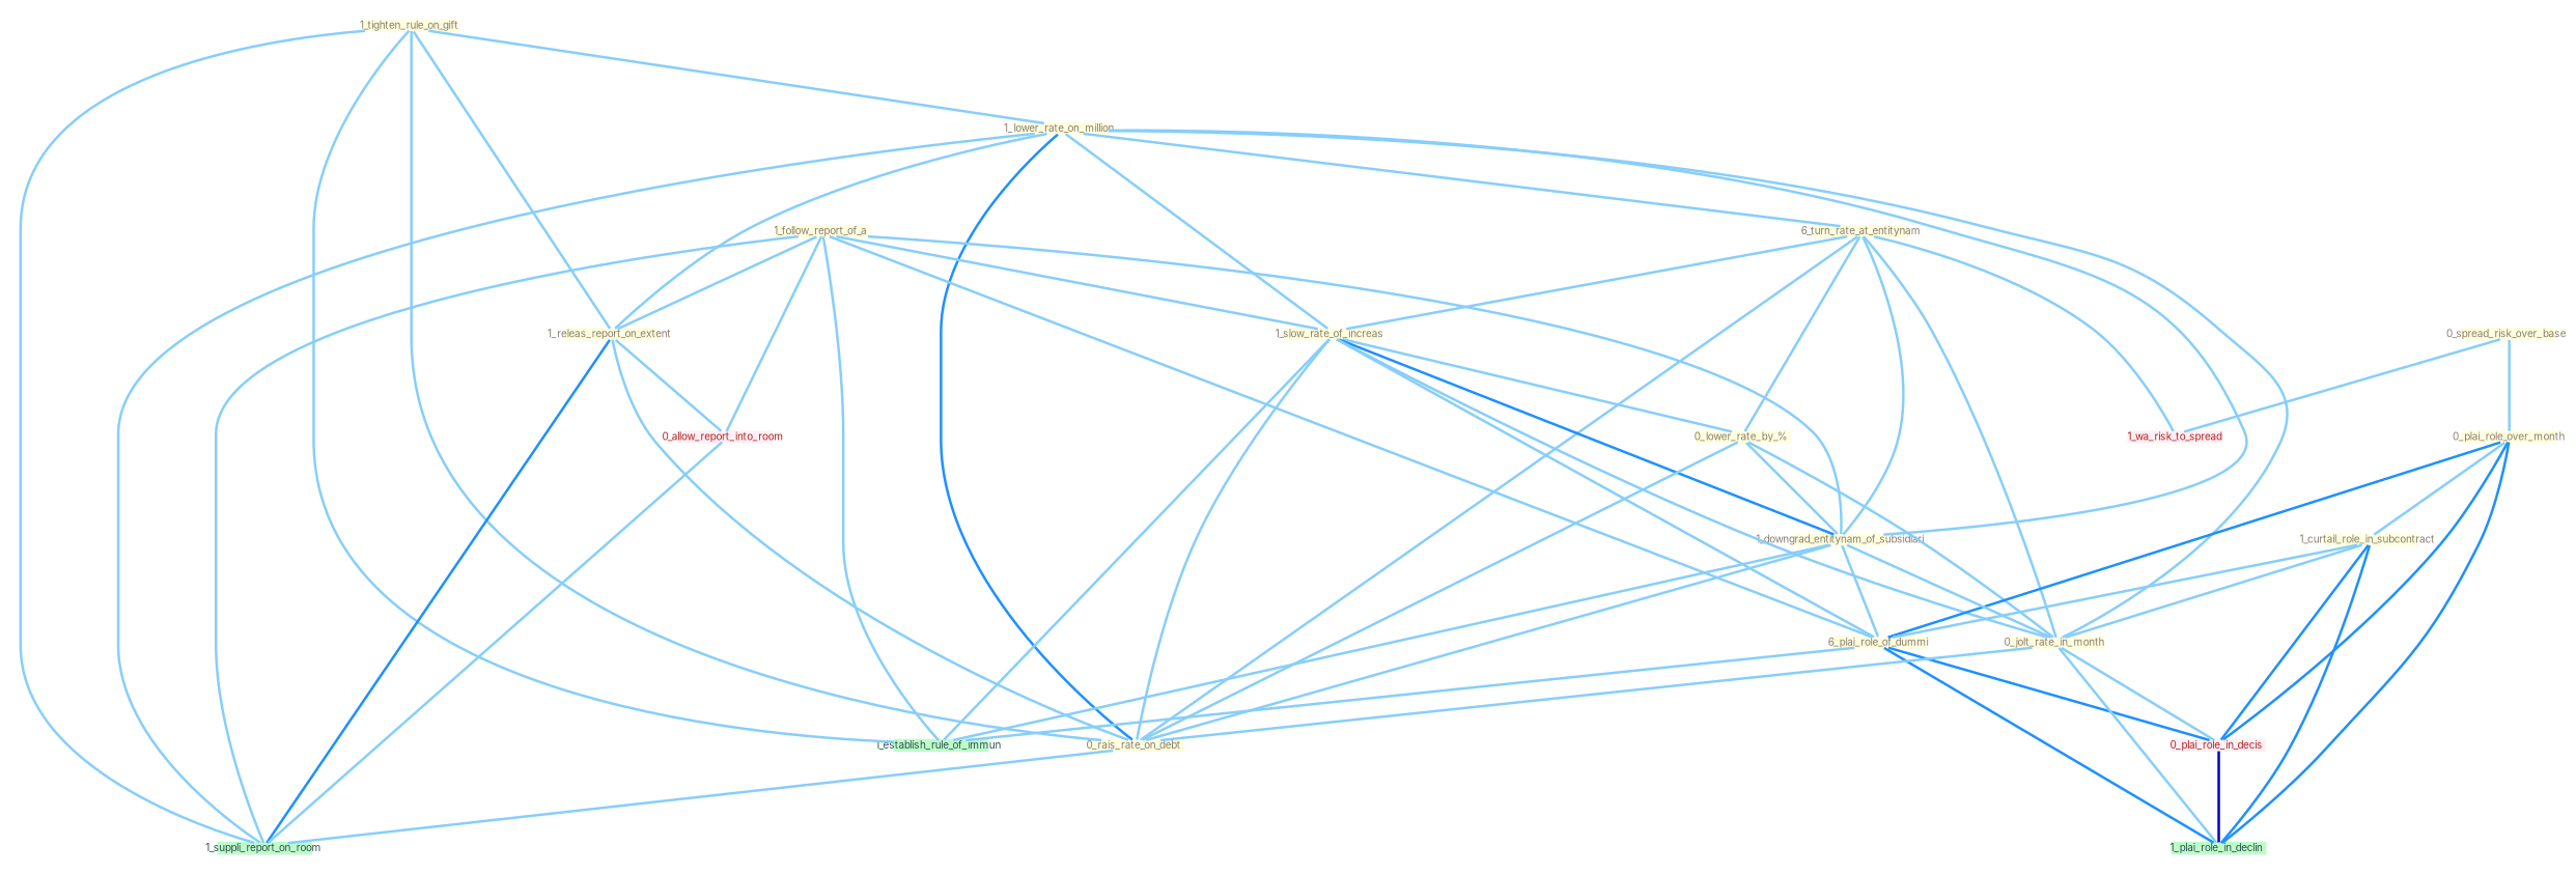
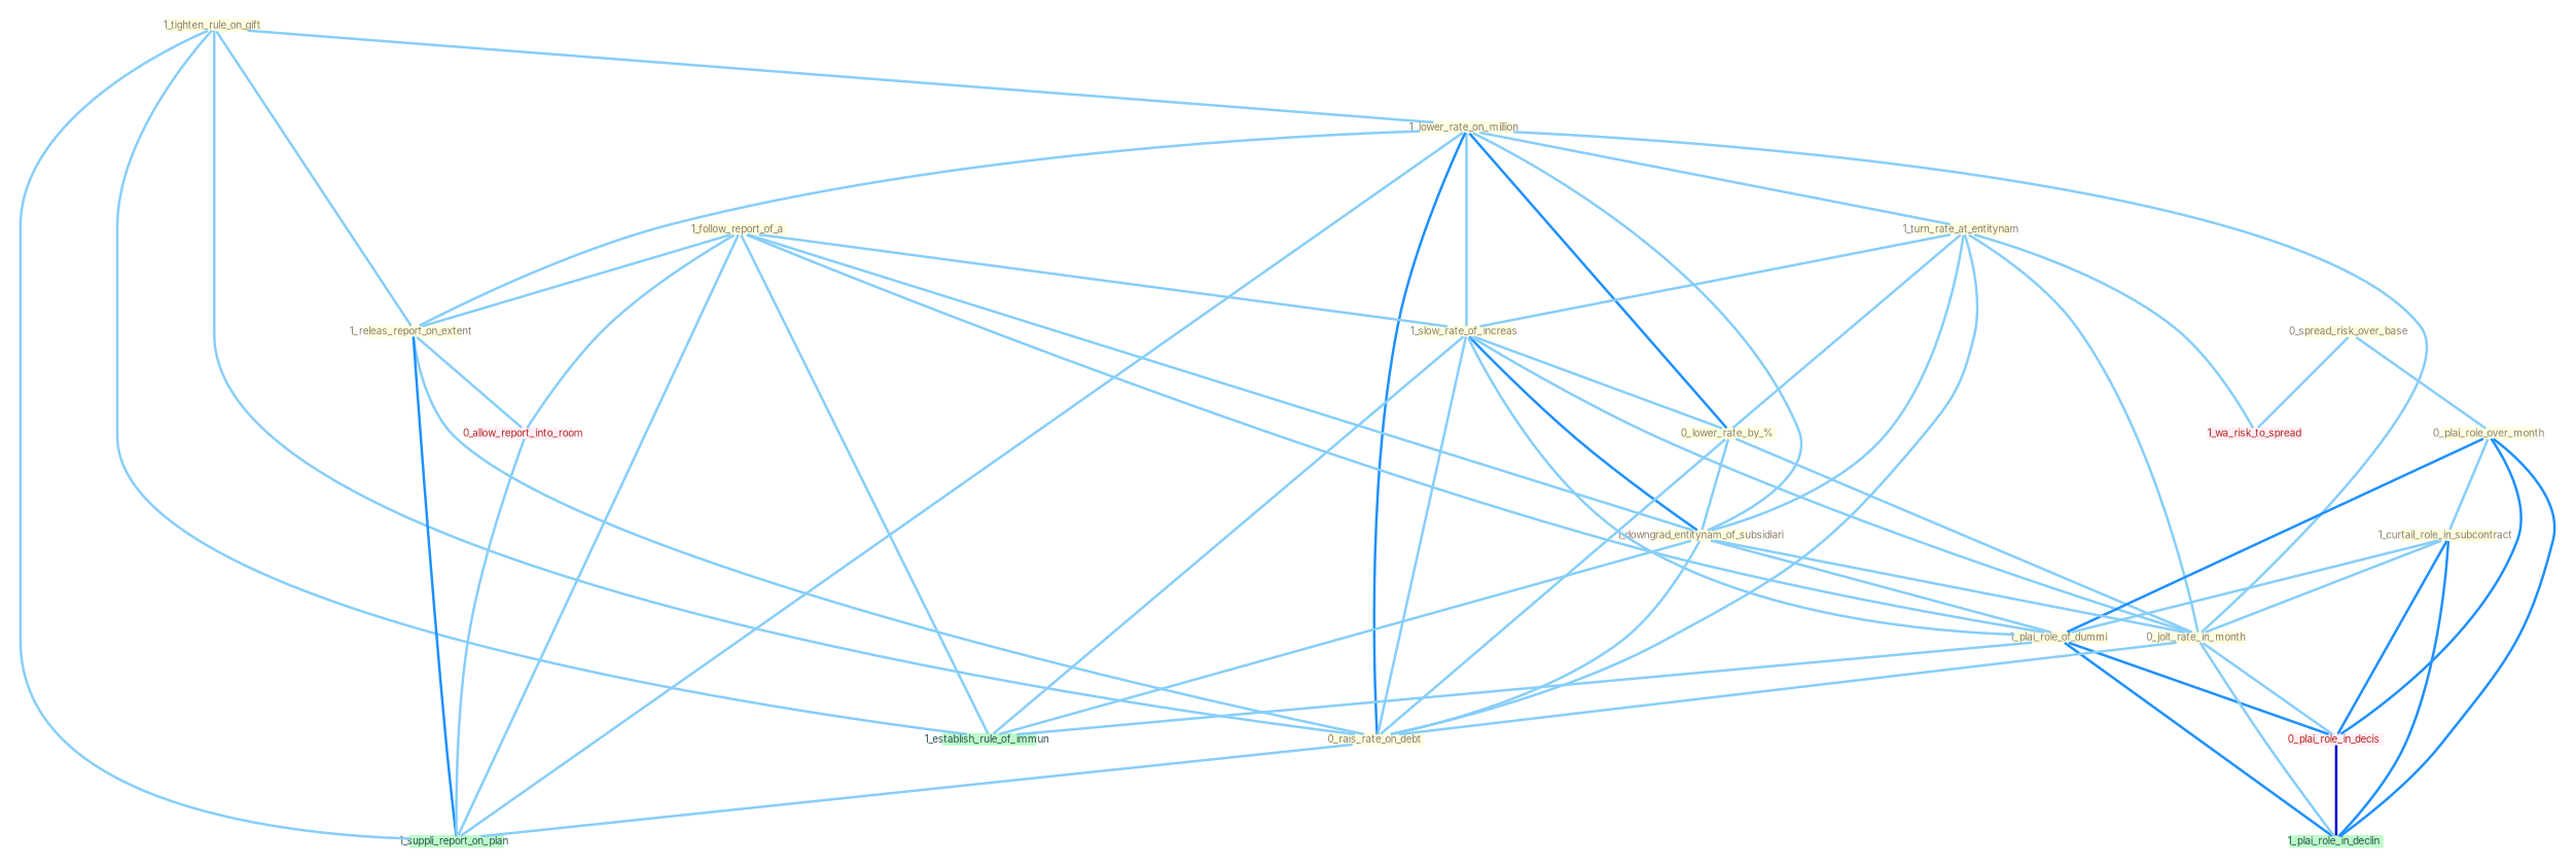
  graph {
    fontname=Inter
    node [color="#ffffe0" fixedsize=true fontcolor="#8b7d6b" fontname=Inter fontsize=4 shape=polygon style=filled]
    edge [color="#87cefa" fontname=Inter w=1]
    "1_tighten_rule_on_gift " [height=.06 width=.5]
    "0_spread_risk_over_base " [height=.06 width=.5]
    "1_lower_rate_on_million " [height=.06 width=.5]
    "1_follow_report_of_a " [height=.06 width=.5]
    "1_releas_report_on_extent " [height=.06 width=.5]
-   "1_turn_rate_at_entitynam " [height=.06 width=.5 label="6_turn_rate_at_entitynam"]
+   "1_turn_rate_at_entitynam " [height=.06 width=.5]
    "1_slow_rate_of_increas " [height=.06 width=.5]
    "0_lower_rate_by_% " [height=.06 width=.5]
    n9 [height=.06 label="0_plai_role_over_month" width=.5]
    n10 [height=.06 label="1_downgrad_entitynam_of_subsidiari" width=.5]
    "1_curtail_role_in_subcontract " [height=.06 width=.5]
-   "1_plai_role_of_dummi " [height=.06 width=.5 label="6_plai_role_of_dummi"]
+   "1_plai_role_of_dummi " [height=.06 width=.5]
    "0_jolt_rate_in_month " [height=.06 width=.5]
    "0_rais_rate_on_debt " [height=.06 width=.5]
    n15 [color="#fff0f5" fontcolor="#b22222" height=.06 label="1_wa_risk_to_spread" width=.5]
    "0_plai_role_in_decis " [color="#fff0f5" fontcolor="#b22222" height=.06 width=.5]
    "0_allow_report_into_room " [color="#fff0f5" fontcolor="#b22222" height=.06 width=.5]
    "1_establish_rule_of_immun " [color="#BDFCC9" fontcolor="#2f4f4f" height=.06 width=.5]
-   "1_suppli_report_on_plan " [color="#BDFCC9" fontcolor="#2f4f4f" height=.06 width=.5 label="1_suppli_report_on_room"]
+   "1_suppli_report_on_plan " [color="#BDFCC9" fontcolor="#2f4f4f" height=.06 width=.5]
    "1_plai_role_in_declin " [color="#BDFCC9" fontcolor="#2f4f4f" height=.06 width=.5]
    subgraph sub_1 {
      "1_tighten_rule_on_gift "
      "0_spread_risk_over_base "
      "1_lower_rate_on_million "
      "1_follow_report_of_a "
      "1_releas_report_on_extent "
      "1_turn_rate_at_entitynam "
      "1_slow_rate_of_increas "
      "0_lower_rate_by_% "
      n9
      n10
      "1_curtail_role_in_subcontract "
      "1_plai_role_of_dummi "
      "0_jolt_rate_in_month "
      "0_rais_rate_on_debt "
    }
    subgraph sub_2 {
      n15
      "0_plai_role_in_decis "
      "0_allow_report_into_room "
    }
    "1_tighten_rule_on_gift " -- "1_lower_rate_on_million "
    "1_tighten_rule_on_gift " -- "1_releas_report_on_extent "
    "1_tighten_rule_on_gift " -- "0_rais_rate_on_debt "
    "1_tighten_rule_on_gift " -- "1_establish_rule_of_immun "
    "1_tighten_rule_on_gift " -- "1_suppli_report_on_plan "
    "0_spread_risk_over_base " -- n9
    "0_spread_risk_over_base " -- n15
    "1_lower_rate_on_million " -- "1_releas_report_on_extent "
    "1_lower_rate_on_million " -- "1_turn_rate_at_entitynam "
    "1_lower_rate_on_million " -- "1_slow_rate_of_increas "
+   "1_lower_rate_on_million " -- "0_lower_rate_by_% " [color="#1e90ff" w=2]
    "1_lower_rate_on_million " -- n10
    "1_lower_rate_on_million " -- "0_jolt_rate_in_month "
    "1_lower_rate_on_million " -- "0_rais_rate_on_debt " [color="#1e90ff" w=2]
    "1_lower_rate_on_million " -- "1_suppli_report_on_plan "
    "1_follow_report_of_a " -- "1_releas_report_on_extent "
    "1_follow_report_of_a " -- "1_slow_rate_of_increas "
    "1_follow_report_of_a " -- n10
    "1_follow_report_of_a " -- "1_plai_role_of_dummi "
    "1_follow_report_of_a " -- "0_allow_report_into_room "
    "1_follow_report_of_a " -- "1_establish_rule_of_immun "
    "1_follow_report_of_a " -- "1_suppli_report_on_plan "
    "1_releas_report_on_extent " -- "0_rais_rate_on_debt "
    "1_releas_report_on_extent " -- "0_allow_report_into_room "
    "1_releas_report_on_extent " -- "1_suppli_report_on_plan " [color="#1e90ff" w=2]
    "1_turn_rate_at_entitynam " -- "1_slow_rate_of_increas "
    "1_turn_rate_at_entitynam " -- "0_lower_rate_by_% "
    "1_turn_rate_at_entitynam " -- n10
    "1_turn_rate_at_entitynam " -- "0_jolt_rate_in_month "
    "1_turn_rate_at_entitynam " -- "0_rais_rate_on_debt "
    "1_turn_rate_at_entitynam " -- n15
    "1_slow_rate_of_increas " -- "0_lower_rate_by_% "
    "1_slow_rate_of_increas " -- n10 [color="#1e90ff" w=2]
    "1_slow_rate_of_increas " -- "1_plai_role_of_dummi "
    "1_slow_rate_of_increas " -- "0_jolt_rate_in_month "
    "1_slow_rate_of_increas " -- "0_rais_rate_on_debt "
    "1_slow_rate_of_increas " -- "1_establish_rule_of_immun "
    "0_lower_rate_by_% " -- n10
    "0_lower_rate_by_% " -- "0_jolt_rate_in_month "
    "0_lower_rate_by_% " -- "0_rais_rate_on_debt "
    n9 -- "1_curtail_role_in_subcontract "
    n9 -- "1_plai_role_of_dummi " [color="#1e90ff" w=2]
    n9 -- "0_plai_role_in_decis " [color="#1e90ff" w=2]
    n9 -- "1_plai_role_in_declin " [color="#1e90ff" w=2]
    n10 -- "1_plai_role_of_dummi "
    n10 -- "0_jolt_rate_in_month "
    n10 -- "0_rais_rate_on_debt "
    n10 -- "1_establish_rule_of_immun "
    "1_curtail_role_in_subcontract " -- "1_plai_role_of_dummi "
    "1_curtail_role_in_subcontract " -- "0_jolt_rate_in_month "
    "1_curtail_role_in_subcontract " -- "0_plai_role_in_decis " [color="#1e90ff" w=2]
    "1_curtail_role_in_subcontract " -- "1_plai_role_in_declin " [color="#1e90ff" w=2]
    "1_plai_role_of_dummi " -- "0_plai_role_in_decis " [color="#1e90ff" w=2]
    "1_plai_role_of_dummi " -- "1_establish_rule_of_immun "
    "1_plai_role_of_dummi " -- "1_plai_role_in_declin " [color="#1e90ff" w=2]
    "0_jolt_rate_in_month " -- "0_rais_rate_on_debt "
    "0_jolt_rate_in_month " -- "0_plai_role_in_decis "
    "0_jolt_rate_in_month " -- "1_plai_role_in_declin "
    "0_rais_rate_on_debt " -- "1_suppli_report_on_plan "
    "0_plai_role_in_decis " -- "1_plai_role_in_declin " [color="#0000cd" w=3]
    "0_allow_report_into_room " -- "1_suppli_report_on_plan "
  }
